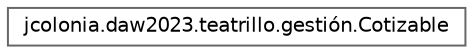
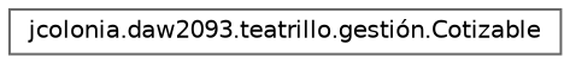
  digraph {
    rankdir=TB
-   n1 [color=grey40 fillcolor=white fontname=Helvetica fontsize=10 height=0.2 label="jcolonia.daw2023.teatrillo.gestión.Cotizable" shape=box style=filled width=0.4]
+   n1 [color=grey40 fillcolor=white fontname=Helvetica fontsize=10 height=0.2 label="jcolonia.daw2093.teatrillo.gestión.Cotizable" shape=box style=filled width=0.4]
  }
